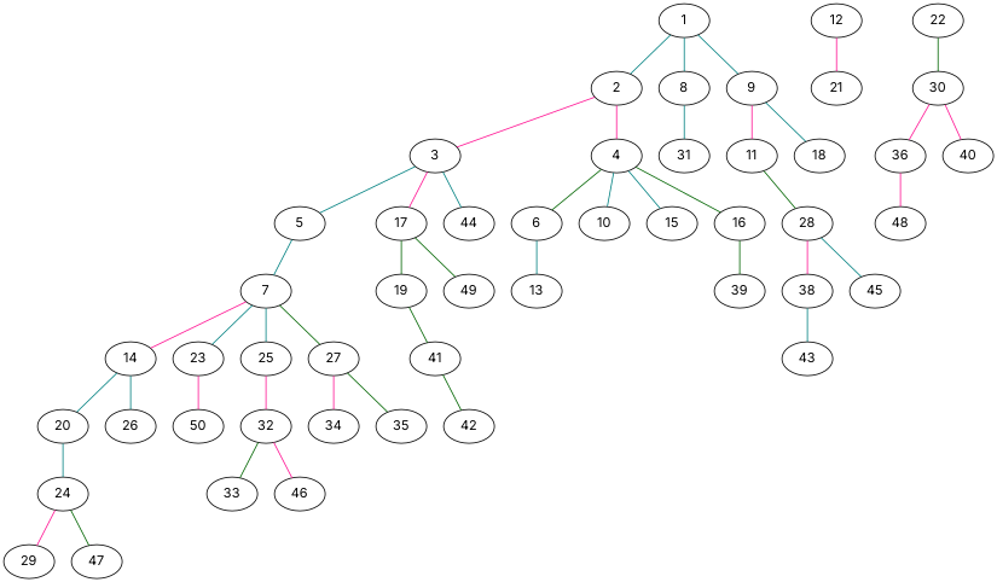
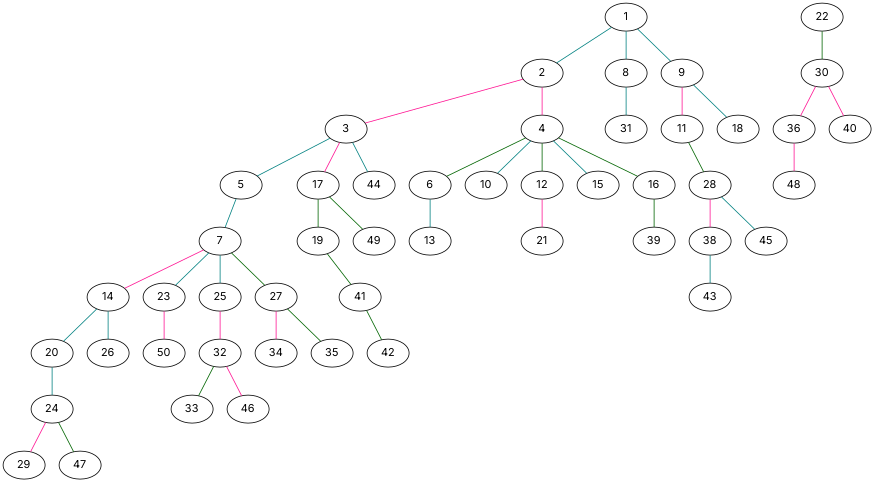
  graph {
    fontname=Inter
    node [fontname=Inter]
    edge [color=teal fontname=Inter]
    1
    2
    8
    9
    3
    4
    31
    11
    18
    5
    17
    44
    6
    10
    12
    15
    16
    28
    7
    19
    49
    13
    21
    39
    14
    23
    25
    27
    41
    20
    26
    22
    30
    50
    32
    34
    35
    24
    36
    40
    33
    46
    38
    45
    43
    29
    47
    42
    48
    1 -- 2
    1 -- 8
    1 -- 9
    2 -- 3 [color=deeppink]
    2 -- 4 [color=deeppink]
    8 -- 31
    9 -- 11 [color=deeppink]
    9 -- 18
    3 -- 5
    3 -- 17 [color=deeppink]
    3 -- 44
    4 -- 6 [color=darkgreen]
    4 -- 10
+   4 -- 12 [color=darkgreen]
    4 -- 15
    4 -- 16 [color=darkgreen]
    11 -- 28 [color=darkgreen]
    5 -- 7
    17 -- 19 [color=darkgreen]
    17 -- 49 [color=darkgreen]
    6 -- 13
    12 -- 21 [color=deeppink]
    16 -- 39 [color=darkgreen]
    28 -- 38 [color=deeppink]
    28 -- 45
    7 -- 14 [color=deeppink]
    7 -- 23
    7 -- 25
    7 -- 27 [color=darkgreen]
    19 -- 41 [color=darkgreen]
    14 -- 20
    14 -- 26
    23 -- 50 [color=deeppink]
    25 -- 32 [color=deeppink]
    27 -- 34 [color=deeppink]
    27 -- 35 [color=darkgreen]
    41 -- 42 [color=darkgreen]
    20 -- 24
    22 -- 30 [color=darkgreen]
    30 -- 36 [color=deeppink]
    30 -- 40 [color=deeppink]
    32 -- 33 [color=darkgreen]
    32 -- 46 [color=deeppink]
    24 -- 29 [color=deeppink]
    24 -- 47 [color=darkgreen]
    36 -- 48 [color=deeppink]
    38 -- 43
  }
